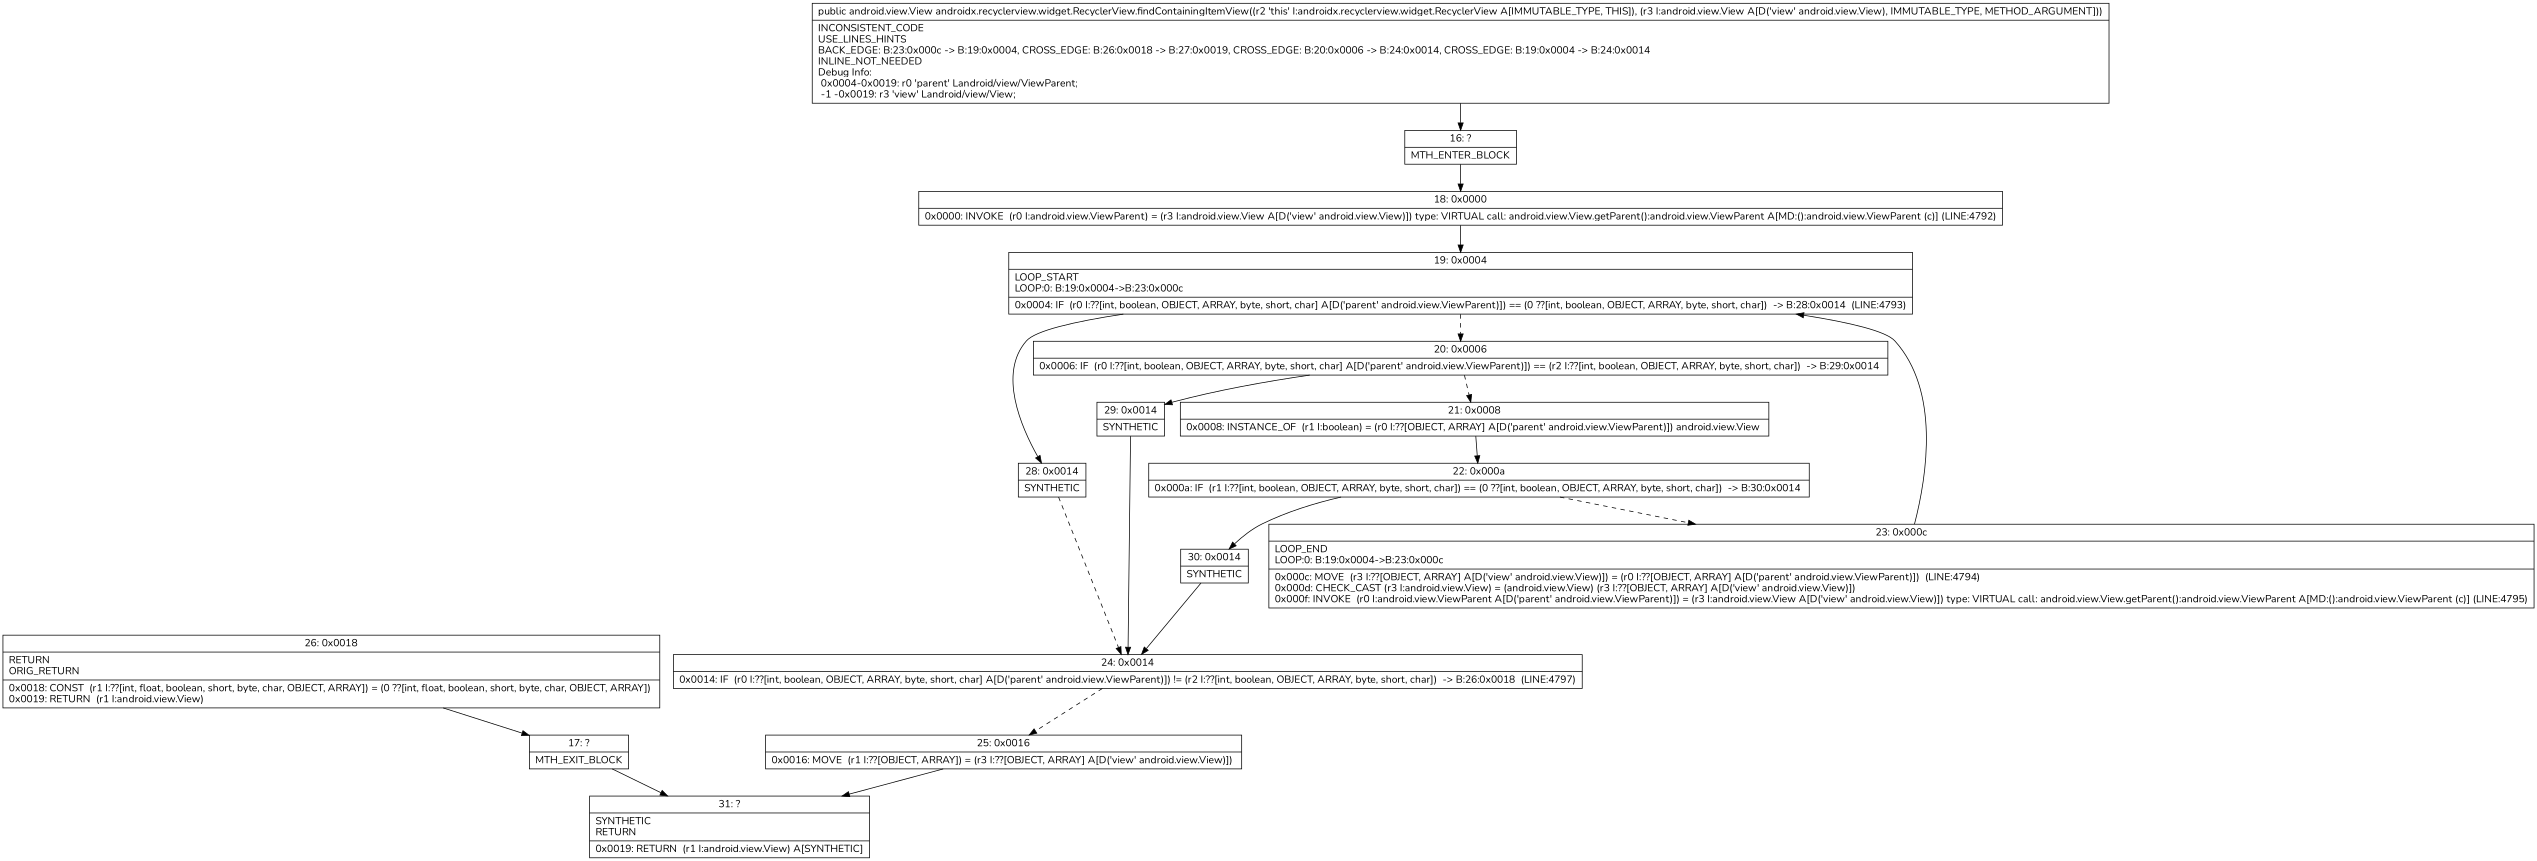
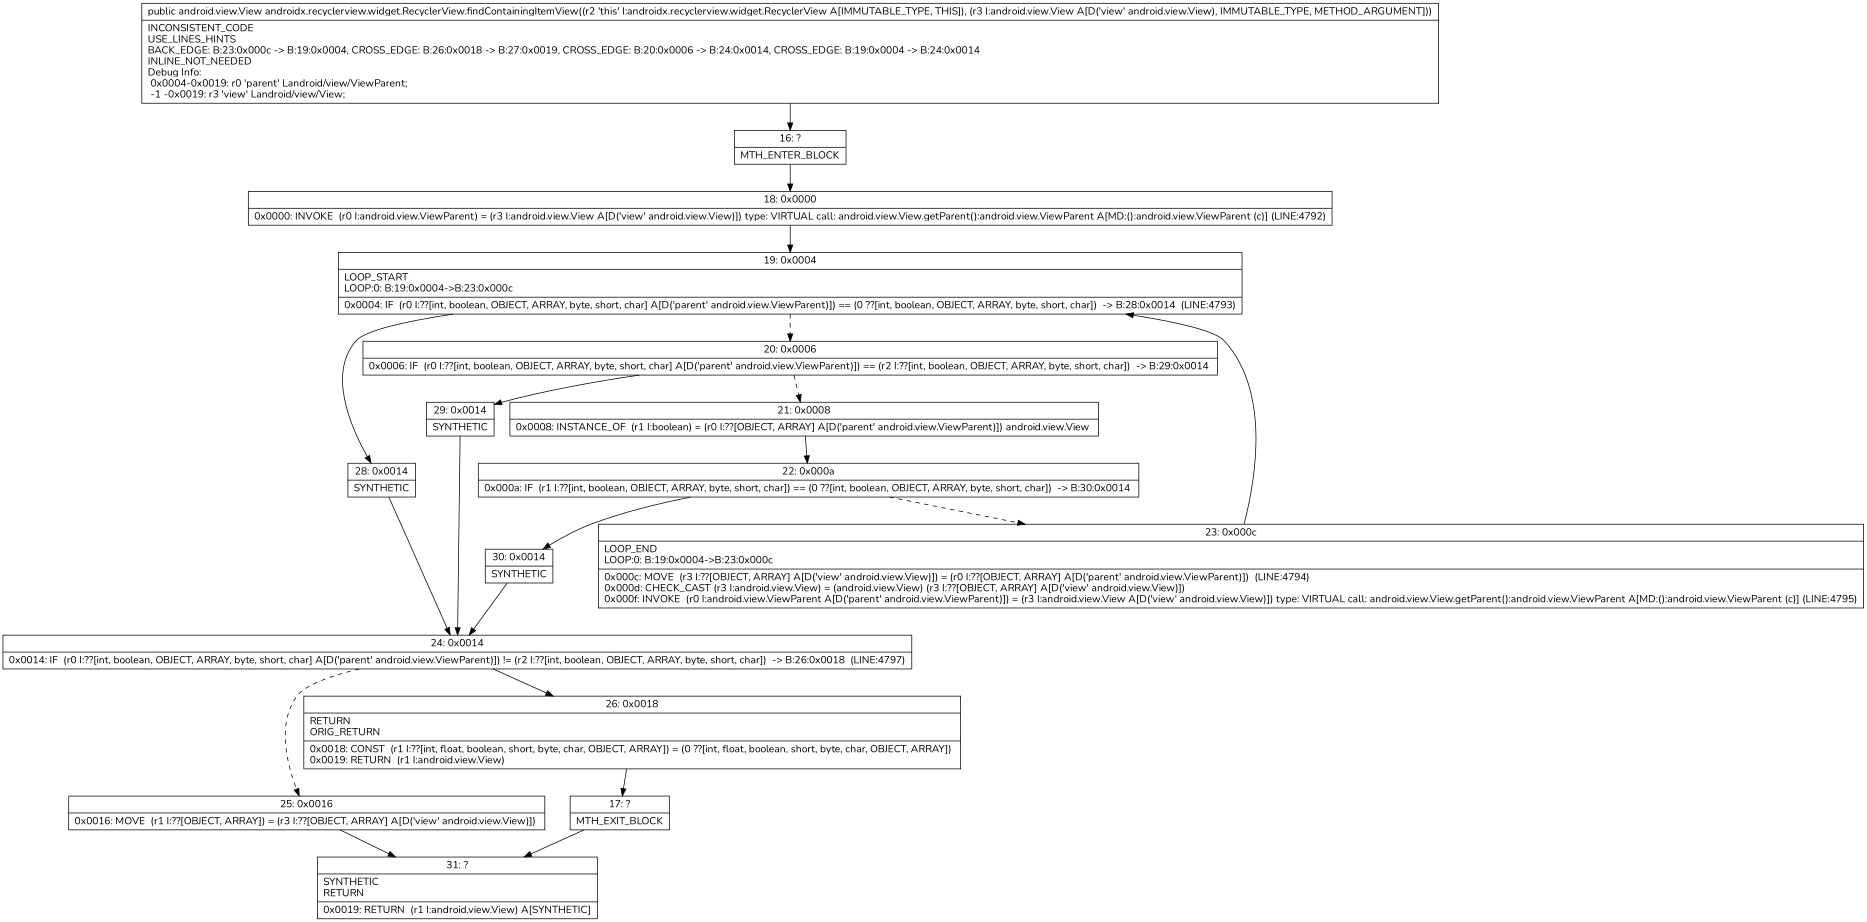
  digraph {
    fontname=Nunito
    node [fontname=Nunito shape=record]
    edge [fontname=Nunito]
    n1 [label="{16\:\ ?|MTH_ENTER_BLOCK\l}"]
    n2 [label="{18\:\ 0x0000|0x0000: INVOKE  (r0 I:android.view.ViewParent) = (r3 I:android.view.View A[D('view' android.view.View)]) type: VIRTUAL call: android.view.View.getParent():android.view.ViewParent A[MD:():android.view.ViewParent (c)] (LINE:4792)\l}"]
    n3 [label="{19\:\ 0x0004|LOOP_START\lLOOP:0: B:19:0x0004\-\>B:23:0x000c\l|0x0004: IF  (r0 I:??[int, boolean, OBJECT, ARRAY, byte, short, char] A[D('parent' android.view.ViewParent)]) == (0 ??[int, boolean, OBJECT, ARRAY, byte, short, char])  \-\> B:28:0x0014  (LINE:4793)\l}"]
    n4 [label="{20\:\ 0x0006|0x0006: IF  (r0 I:??[int, boolean, OBJECT, ARRAY, byte, short, char] A[D('parent' android.view.ViewParent)]) == (r2 I:??[int, boolean, OBJECT, ARRAY, byte, short, char])  \-\> B:29:0x0014 \l}"]
    n5 [label="{28\:\ 0x0014|SYNTHETIC\l}"]
    n6 [label="{21\:\ 0x0008|0x0008: INSTANCE_OF  (r1 I:boolean) = (r0 I:??[OBJECT, ARRAY] A[D('parent' android.view.ViewParent)]) android.view.View \l}"]
    n7 [label="{29\:\ 0x0014|SYNTHETIC\l}"]
    n8 [label="{24\:\ 0x0014|0x0014: IF  (r0 I:??[int, boolean, OBJECT, ARRAY, byte, short, char] A[D('parent' android.view.ViewParent)]) != (r2 I:??[int, boolean, OBJECT, ARRAY, byte, short, char])  \-\> B:26:0x0018  (LINE:4797)\l}"]
    n9 [label="{22\:\ 0x000a|0x000a: IF  (r1 I:??[int, boolean, OBJECT, ARRAY, byte, short, char]) == (0 ??[int, boolean, OBJECT, ARRAY, byte, short, char])  \-\> B:30:0x0014 \l}"]
    n10 [label="{23\:\ 0x000c|LOOP_END\lLOOP:0: B:19:0x0004\-\>B:23:0x000c\l|0x000c: MOVE  (r3 I:??[OBJECT, ARRAY] A[D('view' android.view.View)]) = (r0 I:??[OBJECT, ARRAY] A[D('parent' android.view.ViewParent)])  (LINE:4794)\l0x000d: CHECK_CAST (r3 I:android.view.View) = (android.view.View) (r3 I:??[OBJECT, ARRAY] A[D('view' android.view.View)]) \l0x000f: INVOKE  (r0 I:android.view.ViewParent A[D('parent' android.view.ViewParent)]) = (r3 I:android.view.View A[D('view' android.view.View)]) type: VIRTUAL call: android.view.View.getParent():android.view.ViewParent A[MD:():android.view.ViewParent (c)] (LINE:4795)\l}"]
    n11 [label="{30\:\ 0x0014|SYNTHETIC\l}"]
    n12 [label="{25\:\ 0x0016|0x0016: MOVE  (r1 I:??[OBJECT, ARRAY]) = (r3 I:??[OBJECT, ARRAY] A[D('view' android.view.View)]) \l}"]
    n13 [label="{26\:\ 0x0018|RETURN\lORIG_RETURN\l|0x0018: CONST  (r1 I:??[int, float, boolean, short, byte, char, OBJECT, ARRAY]) = (0 ??[int, float, boolean, short, byte, char, OBJECT, ARRAY]) \l0x0019: RETURN  (r1 I:android.view.View) \l}"]
    n14 [label="{31\:\ ?|SYNTHETIC\lRETURN\l|0x0019: RETURN  (r1 I:android.view.View) A[SYNTHETIC]\l}"]
    n15 [label="{17\:\ ?|MTH_EXIT_BLOCK\l}"]
    n16 [label="{public android.view.View androidx.recyclerview.widget.RecyclerView.findContainingItemView((r2 'this' I:androidx.recyclerview.widget.RecyclerView A[IMMUTABLE_TYPE, THIS]), (r3 I:android.view.View A[D('view' android.view.View), IMMUTABLE_TYPE, METHOD_ARGUMENT]))  | INCONSISTENT_CODE\lUSE_LINES_HINTS\lBACK_EDGE: B:23:0x000c \-\> B:19:0x0004, CROSS_EDGE: B:26:0x0018 \-\> B:27:0x0019, CROSS_EDGE: B:20:0x0006 \-\> B:24:0x0014, CROSS_EDGE: B:19:0x0004 \-\> B:24:0x0014\lINLINE_NOT_NEEDED\lDebug Info:\l  0x0004\-0x0019: r0 'parent' Landroid\/view\/ViewParent;\l  \-1 \-0x0019: r3 'view' Landroid\/view\/View;\l}"]
    n1 -> n2
    n2 -> n3
    n3 -> n4 [style=dashed]
    n3 -> n5
    n4 -> n6 [style=dashed]
    n4 -> n7
-   n5 -> n8 [style=dashed]
+   n5 -> n8
    n6 -> n9
    n7 -> n8
    n8 -> n12 [style=dashed]
+   n8 -> n13
    n9 -> n10 [style=dashed]
    n9 -> n11
    n10 -> n3
    n11 -> n8
    n12 -> n14
    n13 -> n15
    n15 -> n14
    n16 -> n1
  }
